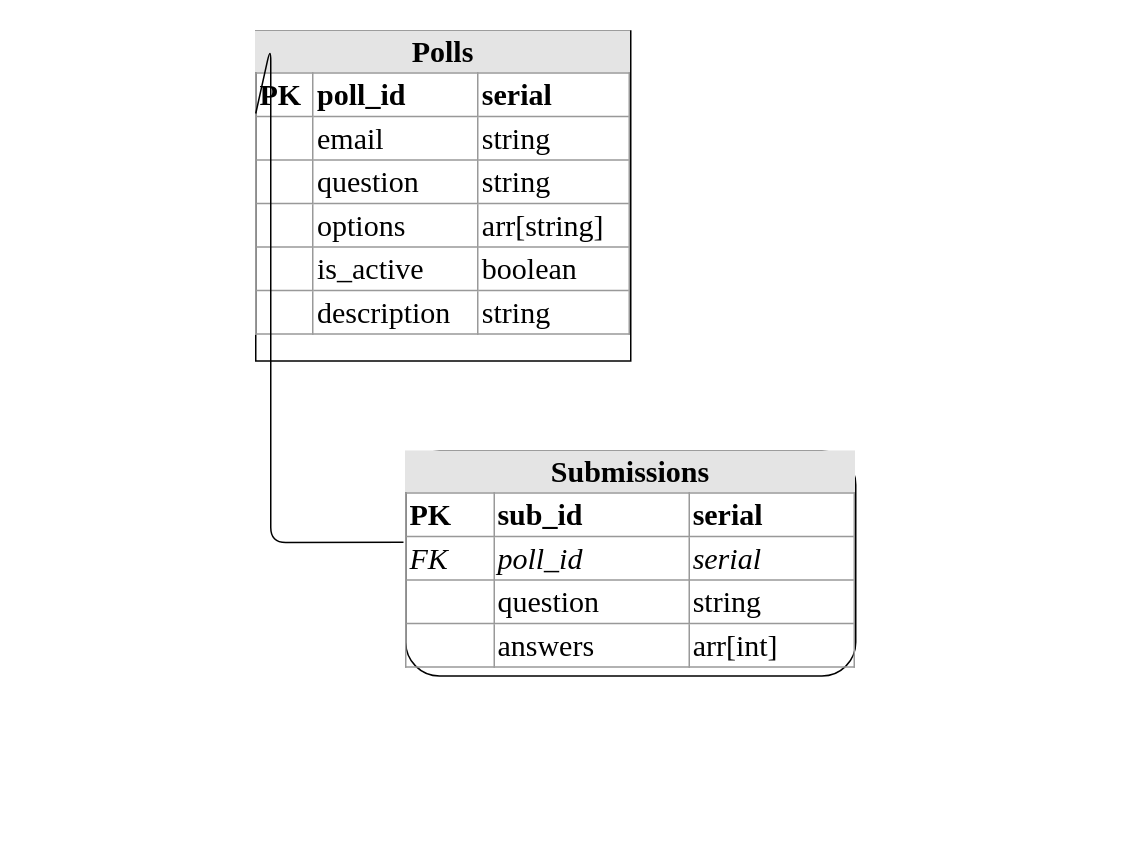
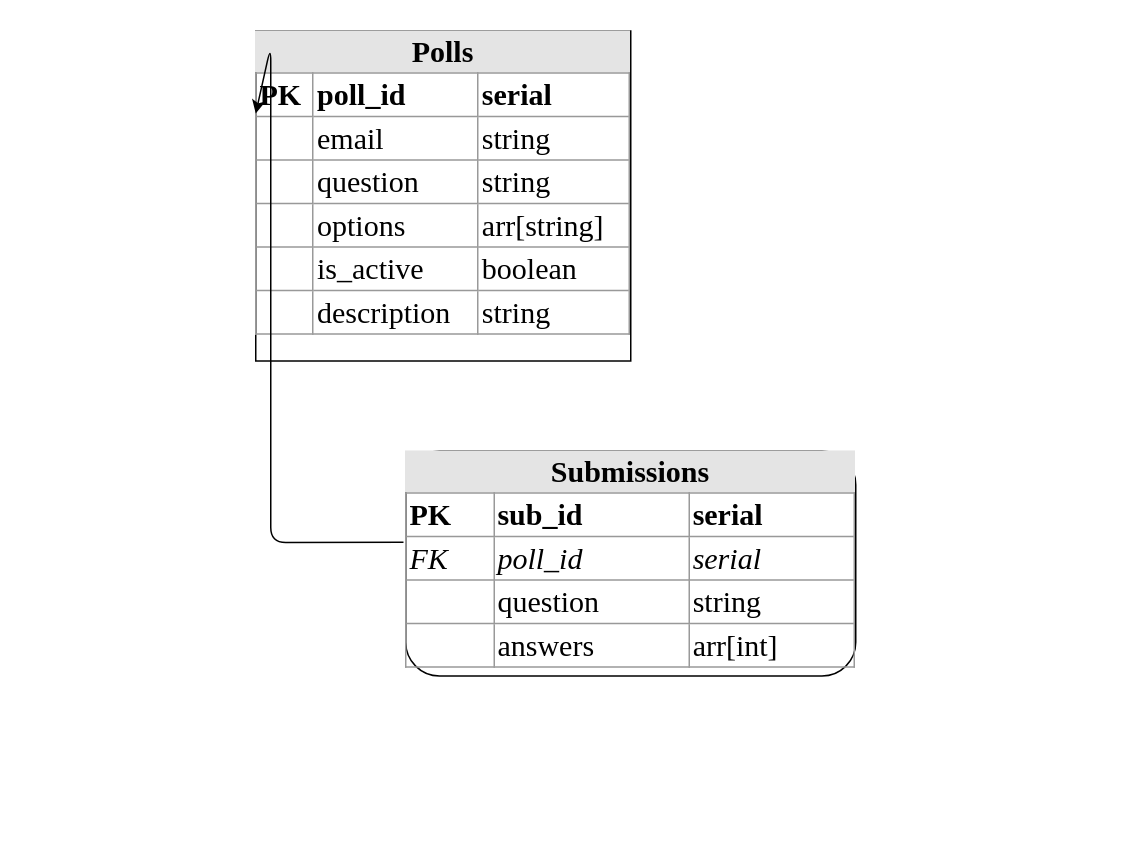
  <mxCell id="0" />
  <mxCell id="1" parent="0" />
  <mxCell id="2" value="&lt;div style=&quot;text-align: center ; box-sizing: border-box ; width: 100% ; background: rgb(228 , 228 , 228) ; padding: 2px ; font-size: 20px&quot;&gt;&lt;b style=&quot;font-size: 20px&quot;&gt;Polls&lt;/b&gt;&lt;/div&gt;&lt;table style=&quot;width: 100% ; font-size: 20px ; border: 1px solid rgb(153 , 153 , 153) ; border-collapse: collapse&quot; cellpadding=&quot;2&quot; cellspacing=&quot;0&quot; border=&quot;1&quot;&gt;&lt;tbody style=&quot;font-size: 20px&quot;&gt;&lt;tr style=&quot;font-size: 20px&quot;&gt;&lt;td style=&quot;font-size: 20px&quot;&gt;&lt;b style=&quot;font-size: 20px&quot;&gt;PK&lt;/b&gt;&lt;/td&gt;&lt;td style=&quot;font-size: 20px&quot;&gt;&lt;b style=&quot;font-size: 20px&quot;&gt;poll_id&lt;/b&gt;&lt;/td&gt;&lt;td style=&quot;font-size: 20px&quot;&gt;&lt;b style=&quot;font-size: 20px&quot;&gt;serial&lt;/b&gt;&lt;/td&gt;&lt;/tr&gt;&lt;tr style=&quot;font-size: 20px&quot;&gt;&lt;td style=&quot;font-size: 20px&quot;&gt;&lt;br style=&quot;font-size: 20px&quot;&gt;&lt;/td&gt;&lt;td style=&quot;font-size: 20px&quot;&gt;email&lt;/td&gt;&lt;td style=&quot;font-size: 20px&quot;&gt;string&lt;/td&gt;&lt;/tr&gt;&lt;tr style=&quot;font-size: 20px&quot;&gt;&lt;td style=&quot;font-size: 20px&quot;&gt;&lt;/td&gt;&lt;td style=&quot;font-size: 20px&quot;&gt;question&lt;/td&gt;&lt;td style=&quot;font-size: 20px&quot;&gt;string&lt;/td&gt;&lt;/tr&gt;&lt;tr style=&quot;font-size: 20px&quot;&gt;&lt;td style=&quot;font-size: 20px&quot;&gt;&lt;br style=&quot;font-size: 20px&quot;&gt;&lt;/td&gt;&lt;td style=&quot;font-size: 20px&quot;&gt;options&lt;br style=&quot;font-size: 20px&quot;&gt;&lt;/td&gt;&lt;td style=&quot;font-size: 20px&quot;&gt;arr[string]&lt;/td&gt;&lt;/tr&gt;&lt;tr style=&quot;font-size: 20px&quot;&gt;&lt;td style=&quot;font-size: 20px&quot;&gt;&lt;br style=&quot;font-size: 20px&quot;&gt;&lt;/td&gt;&lt;td style=&quot;font-size: 20px&quot;&gt;is_active&lt;/td&gt;&lt;td style=&quot;font-size: 20px&quot;&gt;boolean&lt;/td&gt;&lt;/tr&gt;&lt;tr&gt;&lt;td&gt;&lt;br&gt;&lt;/td&gt;&lt;td&gt;description&lt;/td&gt;&lt;td&gt;string&lt;/td&gt;&lt;/tr&gt;&lt;/tbody&gt;&lt;/table&gt;" style="verticalAlign=top;align=left;overflow=fill;html=1;rounded=0;shadow=0;comic=0;labelBackgroundColor=none;strokeColor=#000000;strokeWidth=1;fillColor=#ffffff;fontFamily=Verdana;fontSize=20;fontColor=#000000;" parent="1" vertex="1"><mxGeometry x="170" y="20" width="250" height="220" as="geometry" /></mxCell>
  <mxCell id="3" style="edgeStyle=orthogonalEdgeStyle;html=1;labelBackgroundColor=none;startArrow=ERmandOne;endArrow=ERoneToMany;fontFamily=Verdana;fontSize=20;align=left;" parent="1" edge="1"><mxGeometry relative="1" as="geometry"><mxPoint x="20" y="415" as="sourcePoint" /></mxGeometry></mxCell>
  <mxCell id="4" style="edgeStyle=orthogonalEdgeStyle;html=1;exitX=0;exitY=0.75;entryX=1;entryY=0.5;dashed=1;labelBackgroundColor=none;startArrow=ERmandOne;endArrow=ERoneToMany;fontFamily=Verdana;fontSize=20;align=left;" parent="1" edge="1"><mxGeometry relative="1" as="geometry"><mxPoint x="110" y="460" as="targetPoint" /></mxGeometry></mxCell>
  <mxCell id="5" style="edgeStyle=orthogonalEdgeStyle;html=1;entryX=0.5;entryY=0;labelBackgroundColor=none;startArrow=ERmandOne;endArrow=ERoneToMany;fontFamily=Verdana;fontSize=20;align=left;" parent="1" edge="1"><mxGeometry relative="1" as="geometry"><mxPoint x="20" y="285" as="targetPoint" /></mxGeometry></mxCell>
  <mxCell id="6" style="edgeStyle=orthogonalEdgeStyle;html=1;entryX=0.5;entryY=0;labelBackgroundColor=none;startArrow=ERmandOne;endArrow=ERoneToMany;fontFamily=Verdana;fontSize=20;align=left;dashed=1;" parent="1" edge="1"><mxGeometry relative="1" as="geometry"><mxPoint x="370" y="555" as="targetPoint" /></mxGeometry></mxCell>
  <mxCell id="7" style="edgeStyle=orthogonalEdgeStyle;html=1;entryX=0.5;entryY=0;dashed=1;labelBackgroundColor=none;startArrow=ERmandOne;endArrow=ERoneToMany;fontFamily=Verdana;fontSize=20;align=left;" parent="1" edge="1"><mxGeometry relative="1" as="geometry"><mxPoint x="740" y="325" as="sourcePoint" /></mxGeometry></mxCell>
  <mxCell id="8" value="&lt;div style=&quot;text-align: center ; box-sizing: border-box ; width: 100% ; background: rgb(228 , 228 , 228) ; padding: 2px ; font-size: 20px&quot;&gt;&lt;b style=&quot;font-size: 20px&quot;&gt;Submissions&lt;/b&gt;&lt;/div&gt;&lt;table style=&quot;width: 100% ; font-size: 20px ; border: 1px solid rgb(153 , 153 , 153) ; border-collapse: collapse&quot; cellpadding=&quot;2&quot; cellspacing=&quot;0&quot; border=&quot;1&quot;&gt;&lt;tbody style=&quot;font-size: 20px&quot;&gt;&lt;tr style=&quot;font-size: 20px&quot;&gt;&lt;td style=&quot;font-size: 20px&quot;&gt;&lt;b style=&quot;font-size: 20px&quot;&gt;PK&lt;/b&gt;&lt;/td&gt;&lt;td style=&quot;font-size: 20px&quot;&gt;&lt;b style=&quot;font-size: 20px&quot;&gt;sub_id&lt;/b&gt;&lt;/td&gt;&lt;td style=&quot;font-size: 20px&quot;&gt;&lt;b style=&quot;font-size: 20px&quot;&gt;serial&lt;/b&gt;&lt;/td&gt;&lt;/tr&gt;&lt;tr style=&quot;font-size: 20px&quot;&gt;&lt;td style=&quot;font-size: 20px&quot;&gt;&lt;i&gt;FK&lt;/i&gt;&lt;/td&gt;&lt;td style=&quot;font-size: 20px&quot;&gt;&lt;i&gt;poll_id&lt;/i&gt;&lt;/td&gt;&lt;td style=&quot;font-size: 20px&quot;&gt;&lt;i&gt;serial&lt;/i&gt;&lt;/td&gt;&lt;/tr&gt;&lt;tr style=&quot;font-size: 20px&quot;&gt;&lt;td style=&quot;font-size: 20px&quot;&gt;&lt;/td&gt;&lt;td style=&quot;font-size: 20px&quot;&gt;question&lt;/td&gt;&lt;td style=&quot;font-size: 20px&quot;&gt;string&lt;/td&gt;&lt;/tr&gt;&lt;tr style=&quot;font-size: 20px&quot;&gt;&lt;td style=&quot;font-size: 20px&quot;&gt;&lt;br style=&quot;font-size: 20px&quot;&gt;&lt;/td&gt;&lt;td style=&quot;font-size: 20px&quot;&gt;answers&lt;br style=&quot;font-size: 20px&quot;&gt;&lt;/td&gt;&lt;td style=&quot;font-size: 20px&quot;&gt;arr[int]&lt;/td&gt;&lt;/tr&gt;&lt;/tbody&gt;&lt;/table&gt;" style="verticalAlign=top;align=left;overflow=fill;html=1;shadow=0;comic=0;labelBackgroundColor=none;strokeColor=#000000;strokeWidth=1;fillColor=#ffffff;fontFamily=Verdana;fontSize=20;fontColor=#000000;rounded=1;" parent="1" vertex="1"><mxGeometry x="270" y="300" width="300" height="150" as="geometry" /></mxCell>
- <mxCell id="9" value="" style="endArrow=none;html=1;exitX=-0.005;exitY=0.406;exitDx=0;exitDy=0;exitPerimeter=0;entryX=0;entryY=0.25;entryDx=0;entryDy=0;fontSize=20;" parent="1" source="8" target="2" edge="1"><mxGeometry width="50" height="50" relative="1" as="geometry"><mxPoint x="280" y="375" as="sourcePoint" /><mxPoint x="180" y="5" as="targetPoint" /><Array as="points"><mxPoint x="180" y="361" /><mxPoint x="180" y="30" /></Array></mxGeometry></mxCell>
+ <mxCell id="9" value="" style="endArrow=classic;html=1;exitX=-0.005;exitY=0.406;exitDx=0;exitDy=0;exitPerimeter=0;entryX=0;entryY=0.25;entryDx=0;entryDy=0;fontSize=20;" parent="1" source="8" target="2" edge="1"><mxGeometry width="50" height="50" relative="1" as="geometry"><mxPoint x="280" y="375" as="sourcePoint" /><mxPoint x="180" y="5" as="targetPoint" /><Array as="points"><mxPoint x="180" y="361" /><mxPoint x="180" y="30" /></Array></mxGeometry></mxCell>
